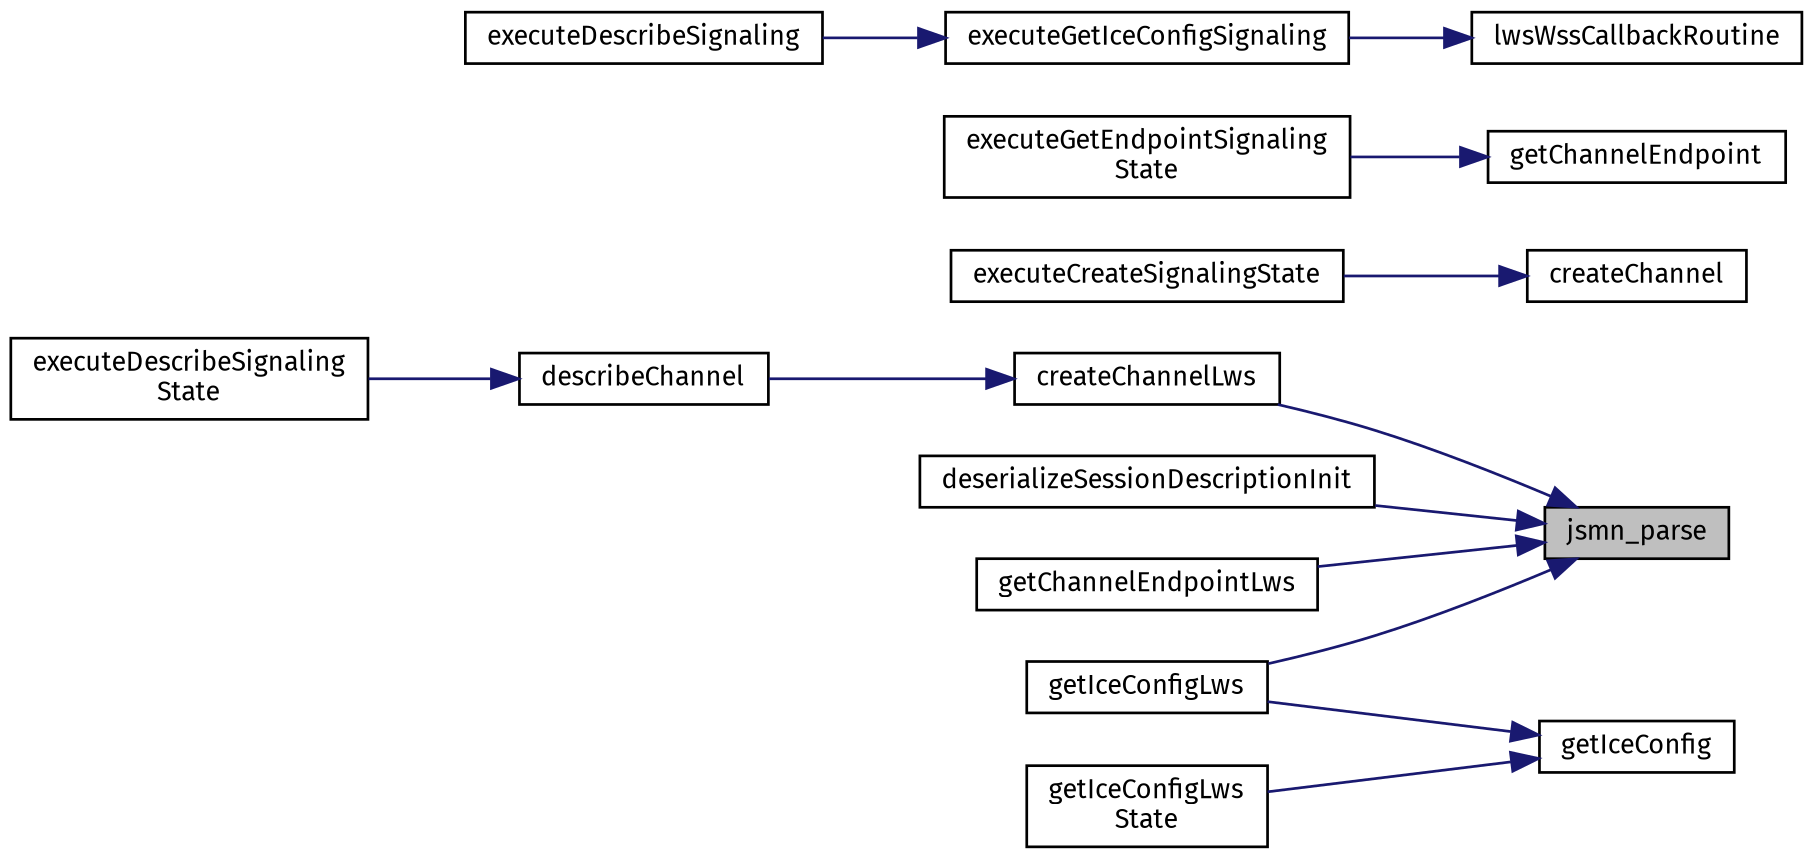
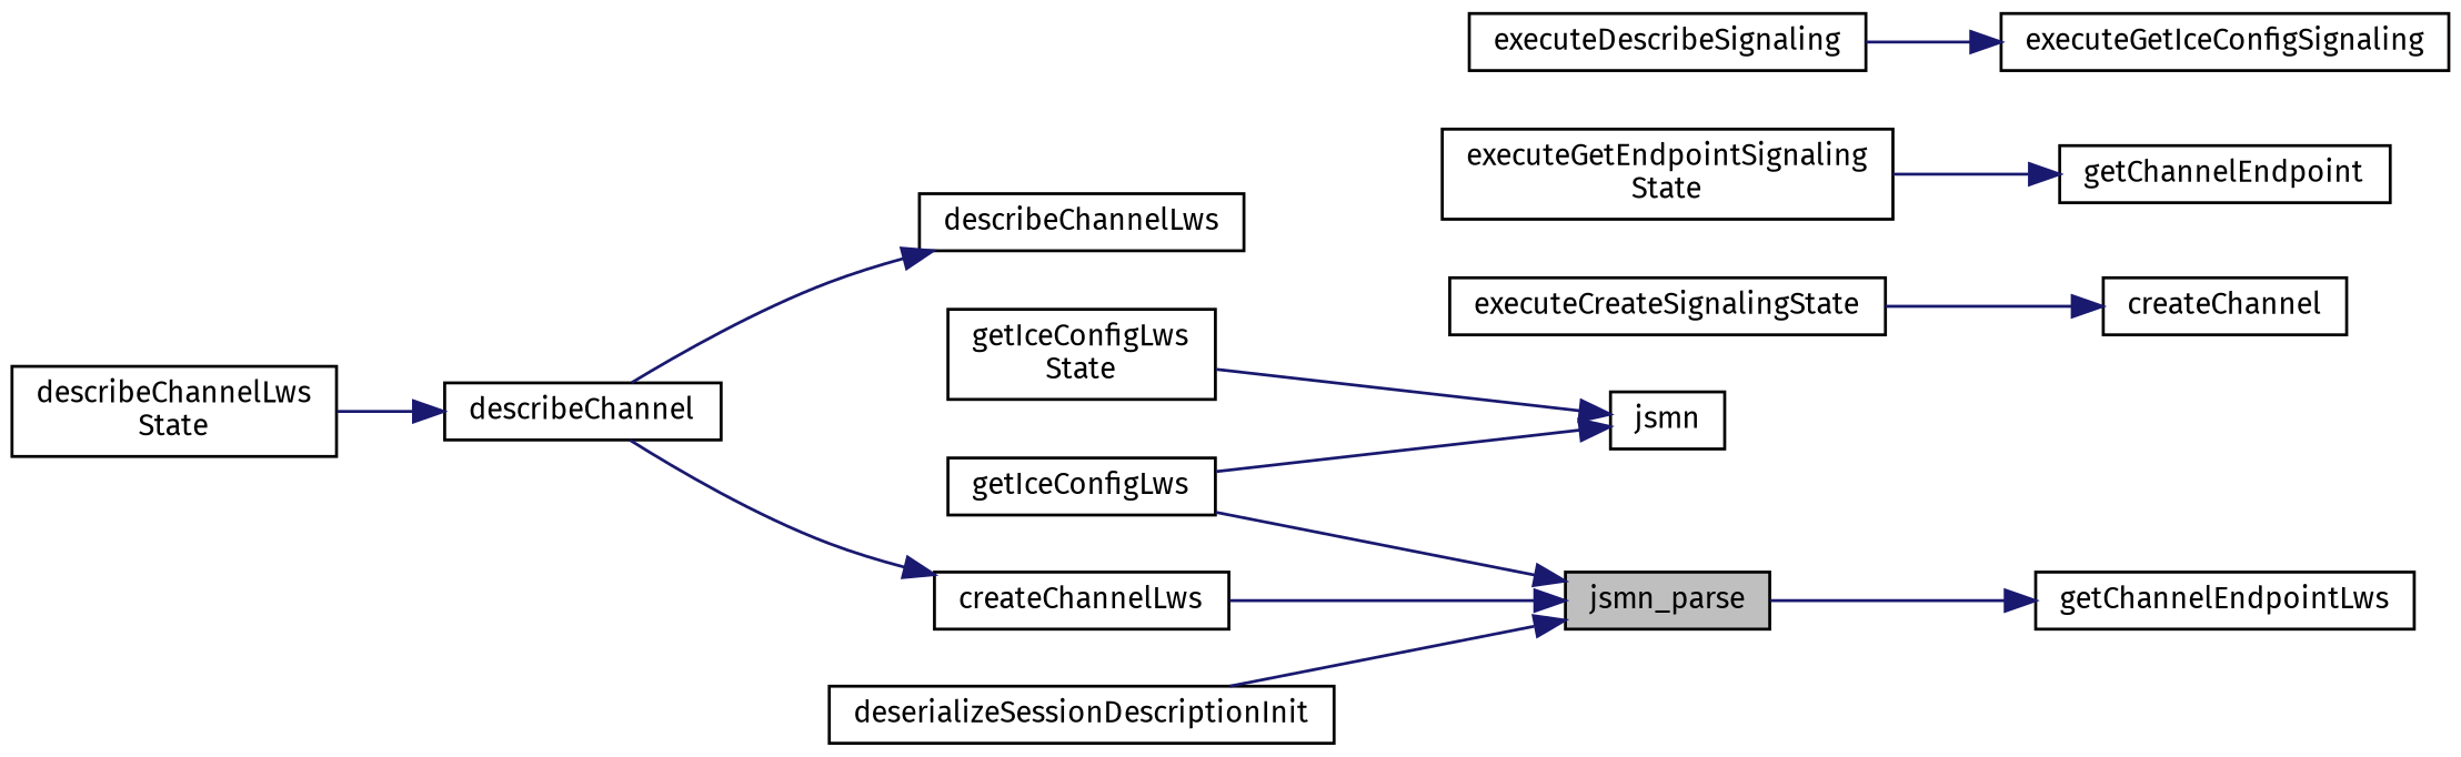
  digraph {
    fontname="Fira Sans"
    rankdir=RL
    node [color=black fillcolor=white fontname="Fira Sans" fontsize=10 shape=record style=filled]
    edge [color=midnightblue dir=back fontname="Fira Sans" fontsize=10 labelfontname=Helvetica labelfontsize=10 style=solid]
    n1 [fillcolor=grey75 fontcolor=black height=0.2 label=jsmn_parse width=0.4]
    n2 [height=0.2 label=createChannelLws width=0.4]
    n3 [height=0.2 label=deserializeSessionDescriptionInit width=0.4]
    n4 [height=0.2 label=getChannelEndpointLws width=0.4]
    n5 [height=0.2 label=getIceConfigLws width=0.4]
    n6 [height=0.2 label=describeChannel width=0.4]
+   n7 [height=0.2 label=describeChannelLws width=0.4]
    n8 [height=0.2 label=createChannel width=0.4]
    n9 [height=0.2 label=executeCreateSignalingState width=0.4]
-   n10 [height=0.2 label="executeDescribeSignaling\lState" width=0.4]
+   n10 [height=0.2 label="describeChannelLws\lState" width=0.4]
    n11 [height=0.2 label=getChannelEndpoint width=0.4]
    n12 [height=0.2 label="executeGetEndpointSignaling\lState" width=0.4]
-   n13 [height=0.2 label=getIceConfig width=0.4]
+   n13 [height=0.2 label=jsmn width=0.4]
    n14 [height=0.2 label="getIceConfigLws\lState" width=0.4]
-   n15 [height=0.2 label=lwsWssCallbackRoutine width=0.4]
    n16 [height=0.2 label=executeGetIceConfigSignaling width=0.4]
    n17 [height=0.2 label=executeDescribeSignaling width=0.4]
    n1 -> n2
    n1 -> n3
-   n1 -> n4
+   n4 -> n1
    n1 -> n5
    n2 -> n6
    n6 -> n10
+   n7 -> n6
    n8 -> n9
    n11 -> n12
    n13 -> n5
    n13 -> n14
-   n15 -> n16
    n16 -> n17
  }
